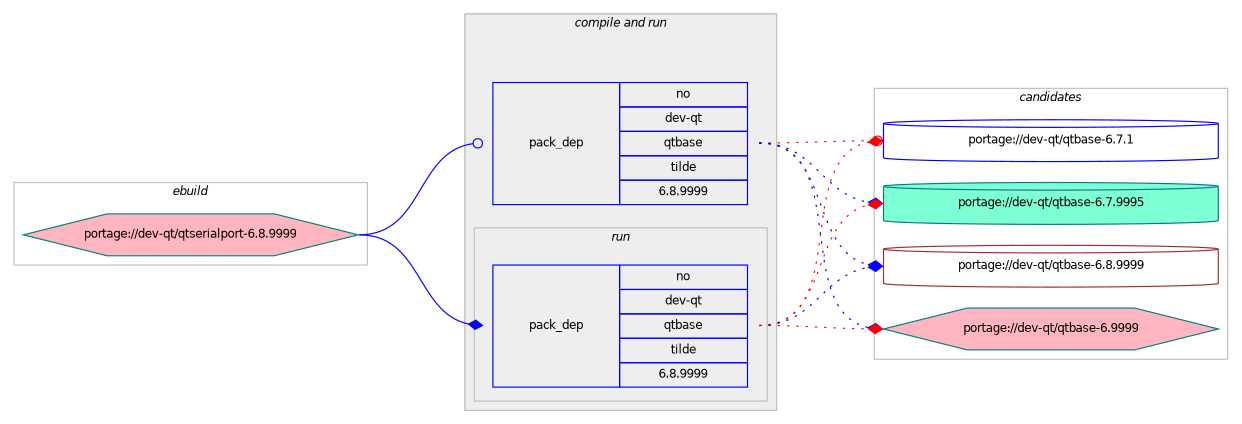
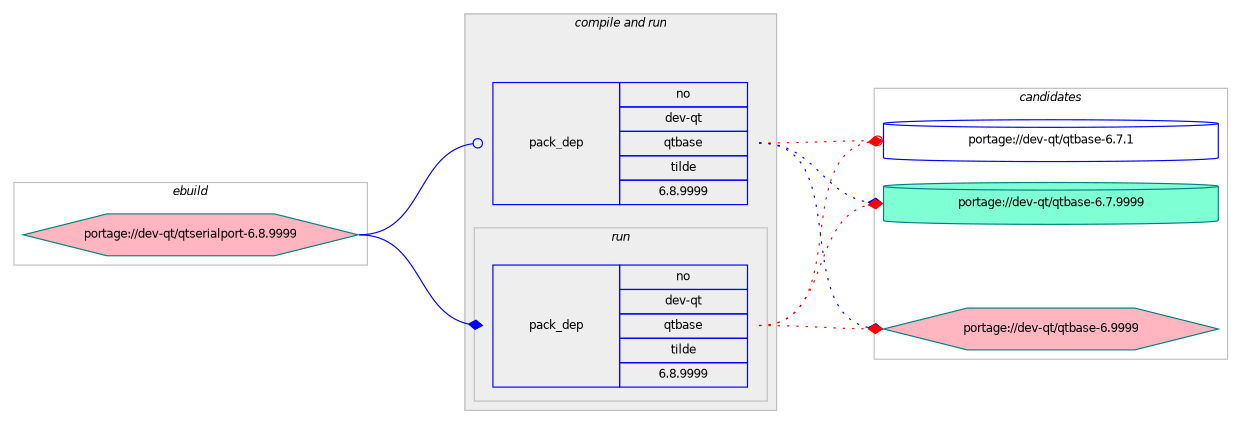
  digraph {
    compound=true
    concentrate=true
    fontname=Helvetica
    fontsize=10
    newrank=true
    rankdir=LR
    ranksep=1.5
    node [color=teal fontname=Helvetica fontsize=10 shape=cylinder style=filled]
    edge [arrowhead=diamond color=blue headport=w style=dotted tailport=e weight=100]
    n1 [fillcolor=lightpink label="portage://dev-qt/qtserialport-6.8.9999" shape=hexagon width=4]
    n2 [color=blue label=<<TABLE BORDER="0" CELLBORDER="1" CELLSPACING="0" CELLPADDING="4" WIDTH="220"><TR><TD ROWSPAN="6" CELLPADDING="30">pack_dep</TD></TR><TR><TD WIDTH="110">no</TD></TR><TR><TD>dev-qt</TD></TR><TR><TD>qtbase</TD></TR><TR><TD>tilde</TD></TR><TR><TD>6.8.9999</TD></TR></TABLE>> shape=none style=""]
    n3 [color=blue label=<<TABLE BORDER="0" CELLBORDER="1" CELLSPACING="0" CELLPADDING="4" WIDTH="220"><TR><TD ROWSPAN="6" CELLPADDING="30">pack_dep</TD></TR><TR><TD WIDTH="110">no</TD></TR><TR><TD>dev-qt</TD></TR><TR><TD>qtbase</TD></TR><TR><TD>tilde</TD></TR><TR><TD>6.8.9999</TD></TR></TABLE>> shape=none style=""]
    n4 [color=blue fillcolor=white label="portage://dev-qt/qtbase-6.7.1" width=4]
-   n5 [fillcolor=aquamarine label="portage://dev-qt/qtbase-6.7.9995" width=4]
-   n6 [color=brown fillcolor=white label="portage://dev-qt/qtbase-6.8.9999" width=4]
+   n5 [fillcolor=aquamarine label="portage://dev-qt/qtbase-6.7.9999" width=4]
    n7 [fillcolor=lightpink label="portage://dev-qt/qtbase-6.9999" shape=hexagon width=4]
    subgraph cluster_1 {
      color=gray
      label=<<i>dependencies</i>>
      subgraph cluster_2 {
        color=gray
        fillcolor="#eeeeee"
        label=<<i>compile</i>>
        style=filled
        subgraph sub_3 {
          color=gray
          fillcolor="#eeeeee"
          label=<<i>compile</i>>
          style=filled
          n2
        }
      }
      subgraph cluster_4 {
        color=gray
        fillcolor="#eeeeee"
        label=<<i>compile and run</i>>
        style=filled
      }
      subgraph cluster_5 {
        color=gray
        fillcolor="#eeeeee"
        label=<<i>run</i>>
        style=filled
        subgraph sub_6 {
          color=gray
          fillcolor="#eeeeee"
          label=<<i>run</i>>
          style=filled
          n3
        }
      }
    }
    subgraph cluster_7 {
      color=gray
      label=<<i>ebuild</i>>
      rank=same
      n1
    }
    subgraph cluster_8 {
      color=gray
      label=<<i>candidates</i>>
      rank=same
      subgraph sub_9 {
        color=black
        label=<<i>candidates</i>>
        nodesep=1
        rank=same
        n4
        n5
-       n6
        n7
      }
      subgraph sub_10 {
        color=black
        label=<<i>candidates</i>>
        nodesep=1
        rank=same
        n4
        n5
-       n6
        n7
      }
    }
    n1 -> n2 [arrowhead=odot style=solid weight=20]
    n1 -> n3 [style=solid weight=20]
    n2 -> n4 [arrowhead=odot color=red]
    n2 -> n5
-   n2 -> n6
    n2 -> n7
    n3 -> n4 [color=red]
    n3 -> n5 [color=red]
-   n3 -> n6
    n3 -> n7 [color=red]
  }
